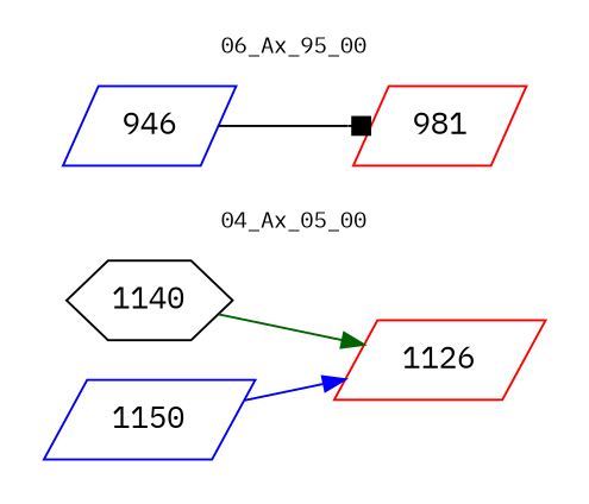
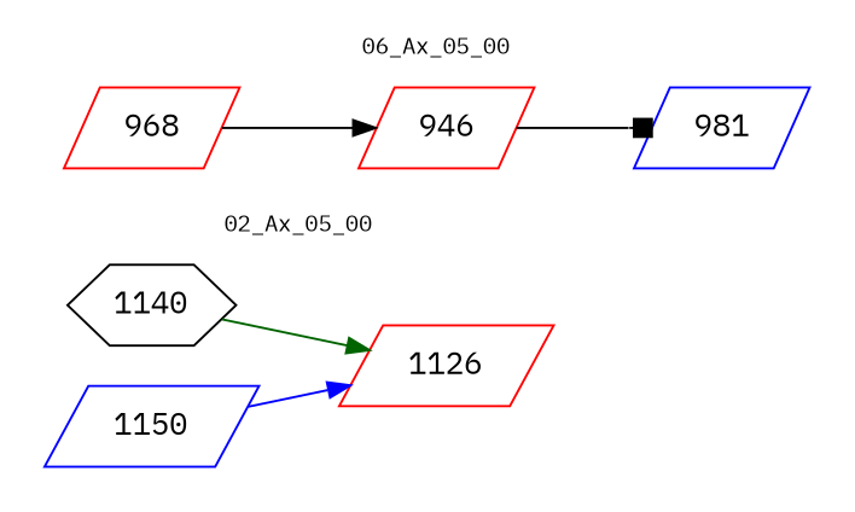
  digraph {
    fontname="IBM Plex Mono"
    rankdir=LR
    node [color=red fontname="IBM Plex Mono" shape=parallelogram]
    edge [arrowhead=normal color=black fontname="IBM Plex Mono"]
    n1 [color=black label=1140 shape=hexagon]
    n2 [label=1126]
    n3 [color=blue label=1150]
-   n5 [color=blue label=946]
-   n6 [label=981]
+   n4 [label=968]
+   n5 [label=946]
+   n6 [color=blue label=981]
    subgraph cluster_1 {
      color=white
      fontsize=10
-     label="04_Ax_05_00"
+     label="02_Ax_05_00"
      n1
      n2
      n3
    }
    subgraph cluster_2 {
      color=white
      fontsize=10
-     label="06_Ax_95_00"
+     label="06_Ax_05_00"
+     n4
      n5
      n6
    }
    n1 -> n2 [color=darkgreen]
    n3 -> n2 [color=blue]
+   n4 -> n5
    n5 -> n6 [arrowhead=box]
  }
